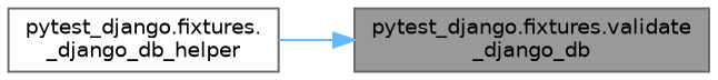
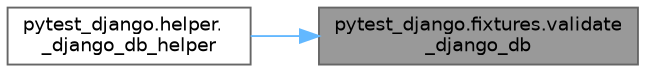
  digraph {
    rankdir=RL
    node [fontname=Helvetica fontsize=10 shape=box style=filled]
    n1 [color=gray40 fillcolor=grey60 fontcolor=black height=0.2 label="pytest_django.fixtures.validate\l_django_db" width=0.4]
-   n2 [color=grey40 fillcolor=white height=0.2 label="pytest_django.fixtures.\l_django_db_helper" width=0.4]
+   n2 [color=grey40 fillcolor=white height=0.2 label="pytest_django.helper.\l_django_db_helper" width=0.4]
    n1 -> n2 [color=steelblue1 dir=back fontname=Helvetica fontsize=10 labelfontname=Helvetica labelfontsize=10 style=solid]
  }
